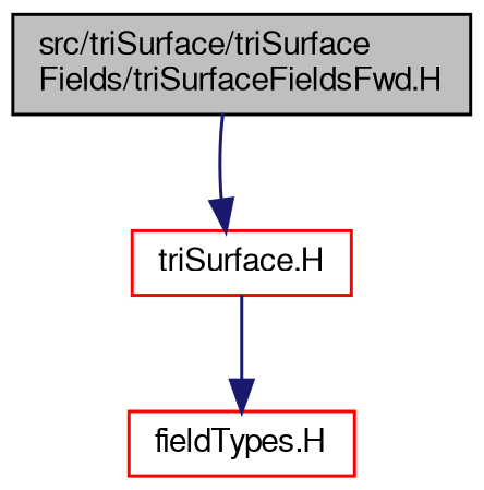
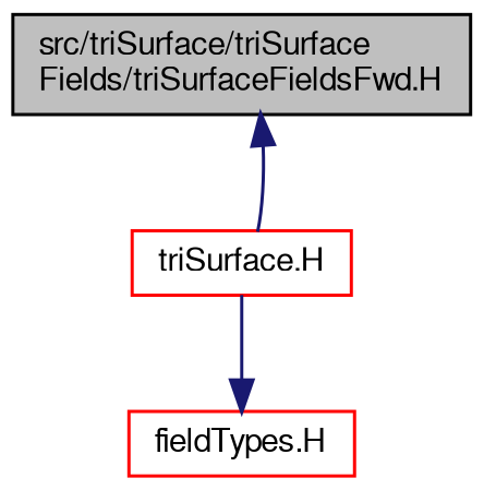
  digraph {
    node [color=red fontname=FreeSans fontsize=10 shape=record]
    edge [color=midnightblue fontname=FreeSans fontsize=10 labelfontname=FreeSans labelfontsize=10 style=solid]
    n1 [color=black fillcolor=grey75 fontcolor=black height=0.2 label="src/triSurface/triSurface\lFields/triSurfaceFieldsFwd.H" style=filled width=0.4]
    n2 [height=0.2 label="triSurface.H" width=0.4]
    n3 [height=0.2 label="fieldTypes.H" width=0.4]
-   n1 -> n2
+   n2 -> n1
    n2 -> n3
  }
